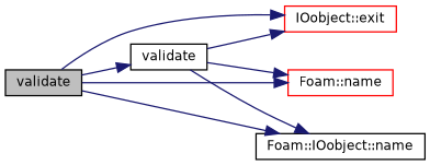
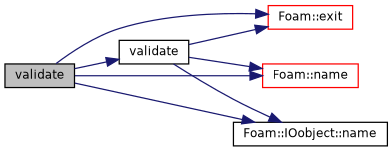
  digraph {
    rankdir=LR
    node [color=black fontname=Helvetica fontsize=10 shape=record]
    edge [color=midnightblue fontname=Helvetica fontsize=10 labelfontname=Helvetica labelfontsize=10 style=solid]
    n1 [fillcolor=grey75 fontcolor=black height=0.2 label=validate style=filled width=0.4]
-   n2 [color=red height=0.2 label="IOobject::exit" width=0.4]
+   n2 [color=red height=0.2 label="Foam::exit" width=0.4]
    n3 [color=red height=0.2 label="Foam::name" width=0.4]
    n4 [height=0.2 label="Foam::IOobject::name" width=0.4]
    n5 [height=0.2 label=validate width=0.4]
    n1 -> n2
    n1 -> n3
    n1 -> n4
    n1 -> n5
    n5 -> n2
    n5 -> n3
    n5 -> n4
  }
